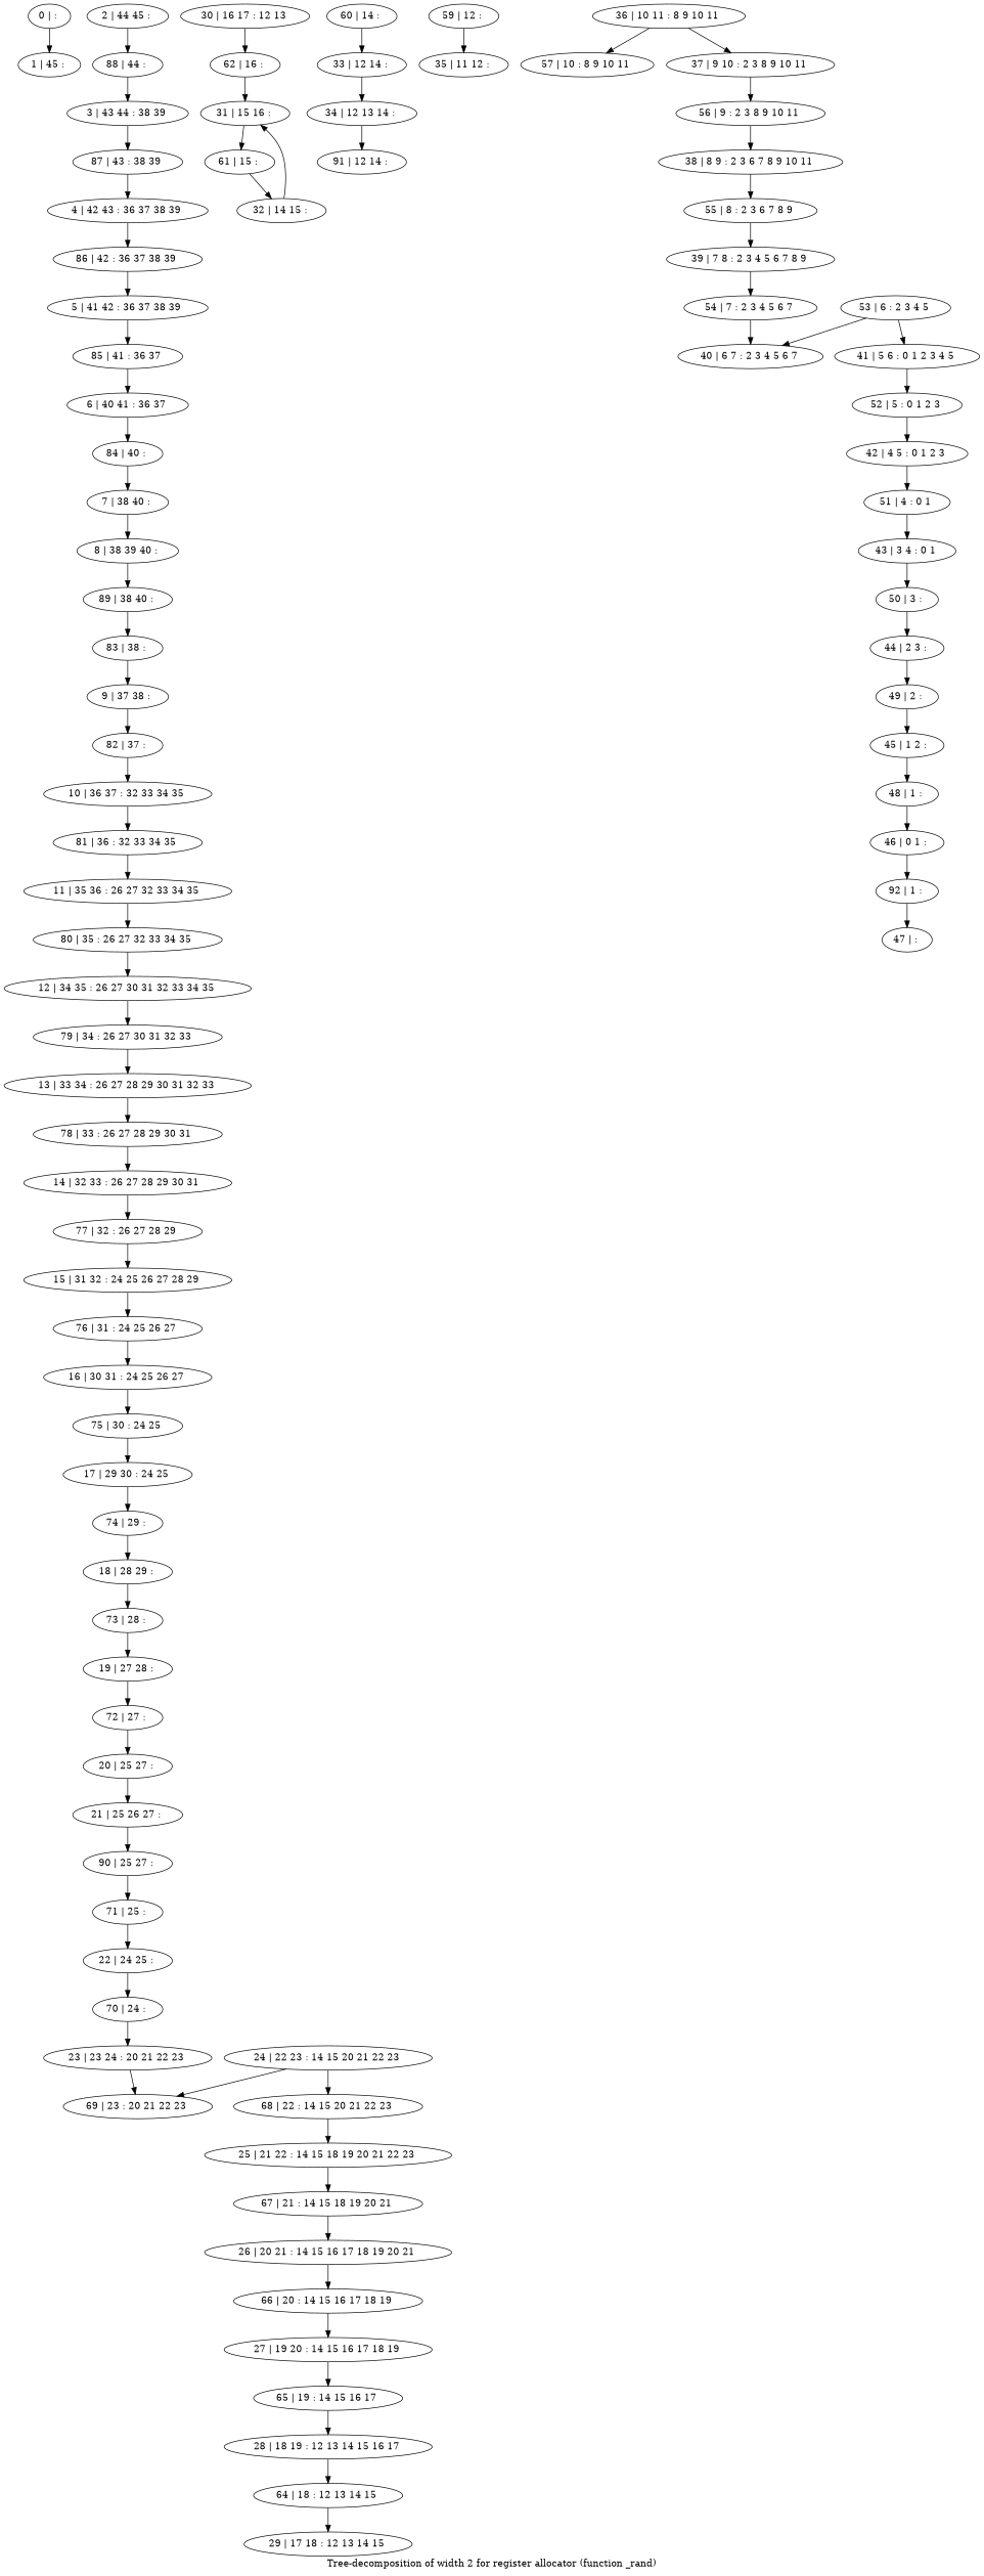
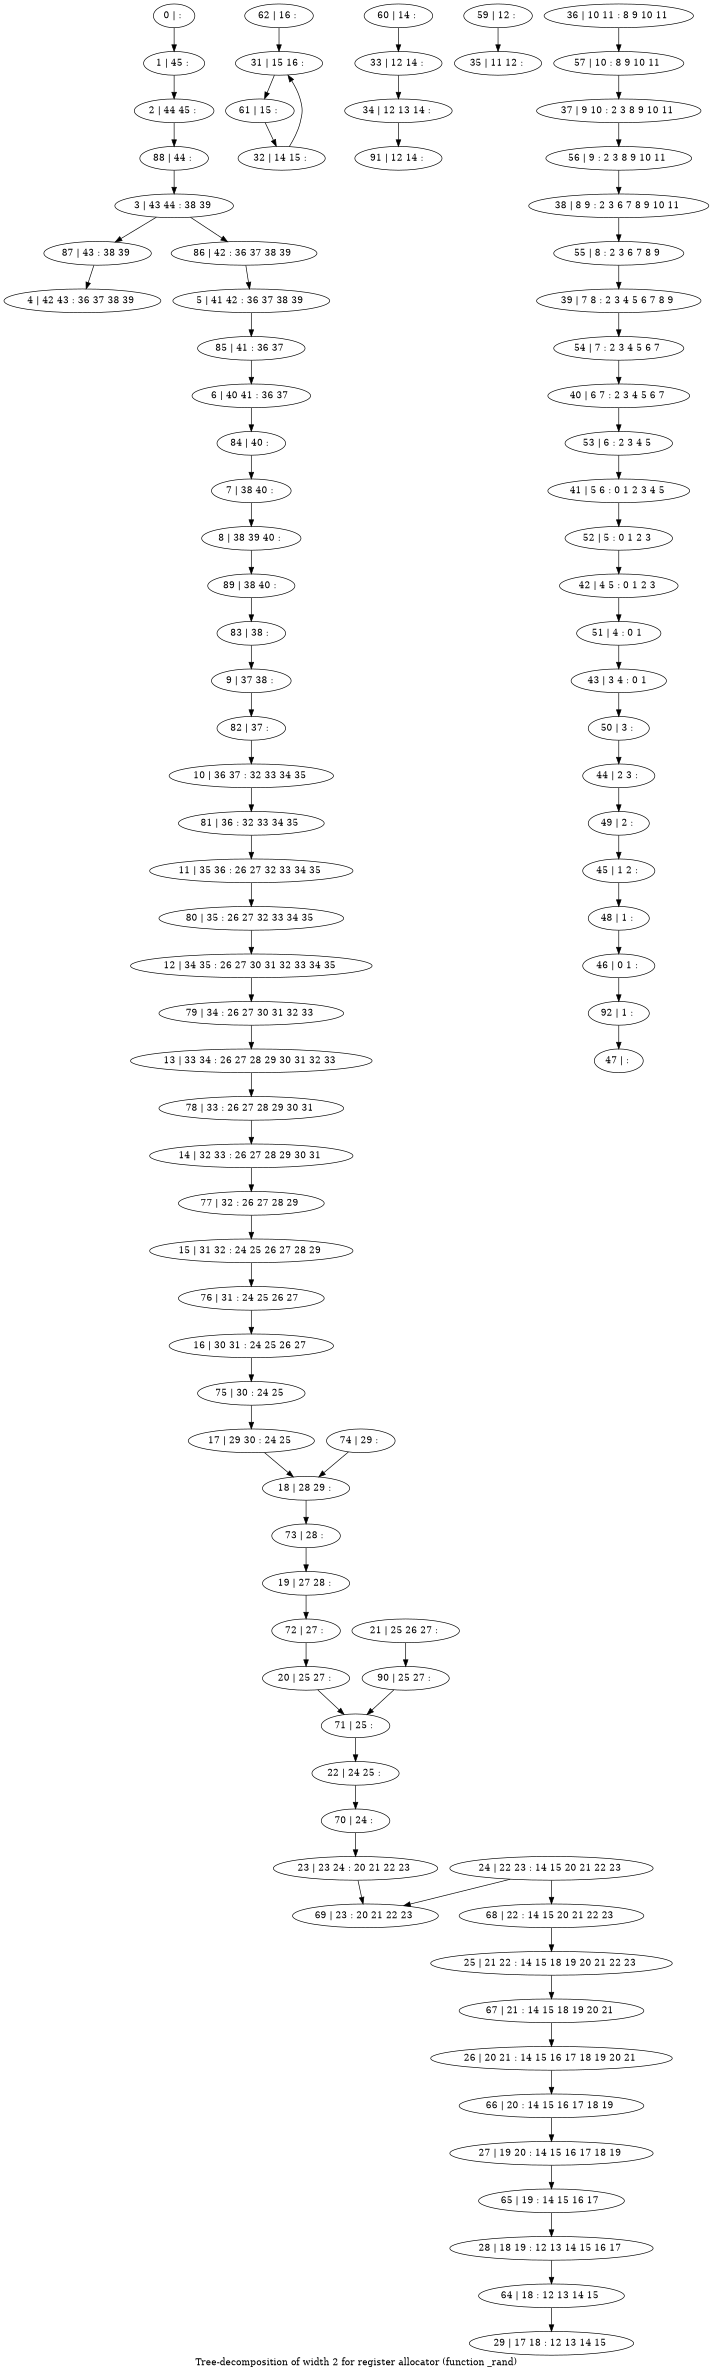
  digraph {
    label="Tree-decomposition of width 2 for register allocator (function _rand)"
    n1 [label="0 | : "]
    n2 [label="1 | 45 : "]
    n3 [label="2 | 44 45 : "]
    n4 [label="88 | 44 : "]
    n5 [label="3 | 43 44 : 38 39 "]
    n6 [label="87 | 43 : 38 39 "]
    n7 [label="4 | 42 43 : 36 37 38 39 "]
    n8 [label="86 | 42 : 36 37 38 39 "]
    n9 [label="5 | 41 42 : 36 37 38 39 "]
    n10 [label="85 | 41 : 36 37 "]
    n11 [label="6 | 40 41 : 36 37 "]
    n12 [label="84 | 40 : "]
    n13 [label="7 | 38 40 : "]
    n14 [label="8 | 38 39 40 : "]
    n15 [label="89 | 38 40 : "]
    n16 [label="83 | 38 : "]
    n17 [label="9 | 37 38 : "]
    n18 [label="82 | 37 : "]
    n19 [label="10 | 36 37 : 32 33 34 35 "]
    n20 [label="81 | 36 : 32 33 34 35 "]
    n21 [label="11 | 35 36 : 26 27 32 33 34 35 "]
    n22 [label="80 | 35 : 26 27 32 33 34 35 "]
    n23 [label="12 | 34 35 : 26 27 30 31 32 33 34 35 "]
    n24 [label="79 | 34 : 26 27 30 31 32 33 "]
    n25 [label="13 | 33 34 : 26 27 28 29 30 31 32 33 "]
    n26 [label="78 | 33 : 26 27 28 29 30 31 "]
    n27 [label="14 | 32 33 : 26 27 28 29 30 31 "]
    n28 [label="77 | 32 : 26 27 28 29 "]
    n29 [label="15 | 31 32 : 24 25 26 27 28 29 "]
    n30 [label="76 | 31 : 24 25 26 27 "]
    n31 [label="16 | 30 31 : 24 25 26 27 "]
    n32 [label="75 | 30 : 24 25 "]
    n33 [label="17 | 29 30 : 24 25 "]
    n34 [label="74 | 29 : "]
    n35 [label="18 | 28 29 : "]
    n36 [label="73 | 28 : "]
    n37 [label="19 | 27 28 : "]
    n38 [label="72 | 27 : "]
    n39 [label="20 | 25 27 : "]
    n40 [label="21 | 25 26 27 : "]
    n41 [label="90 | 25 27 : "]
    n42 [label="71 | 25 : "]
    n43 [label="22 | 24 25 : "]
    n44 [label="70 | 24 : "]
    n45 [label="23 | 23 24 : 20 21 22 23 "]
    n46 [label="69 | 23 : 20 21 22 23 "]
    n47 [label="24 | 22 23 : 14 15 20 21 22 23 "]
    n48 [label="68 | 22 : 14 15 20 21 22 23 "]
    n49 [label="25 | 21 22 : 14 15 18 19 20 21 22 23 "]
    n50 [label="67 | 21 : 14 15 18 19 20 21 "]
    n51 [label="26 | 20 21 : 14 15 16 17 18 19 20 21 "]
    n52 [label="66 | 20 : 14 15 16 17 18 19 "]
    n53 [label="27 | 19 20 : 14 15 16 17 18 19 "]
    n54 [label="65 | 19 : 14 15 16 17 "]
    n55 [label="28 | 18 19 : 12 13 14 15 16 17 "]
    n56 [label="64 | 18 : 12 13 14 15 "]
    n57 [label="29 | 17 18 : 12 13 14 15 "]
-   n58 [label="30 | 16 17 : 12 13 "]
    n59 [label="62 | 16 : "]
    n60 [label="31 | 15 16 : "]
    n61 [label="61 | 15 : "]
    n62 [label="32 | 14 15 : "]
    n63 [label="60 | 14 : "]
    n64 [label="33 | 12 14 : "]
    n65 [label="34 | 12 13 14 : "]
    n66 [label="91 | 12 14 : "]
    n67 [label="35 | 11 12 : "]
    n68 [label="36 | 10 11 : 8 9 10 11 "]
    n69 [label="57 | 10 : 8 9 10 11 "]
    n70 [label="37 | 9 10 : 2 3 8 9 10 11 "]
    n71 [label="56 | 9 : 2 3 8 9 10 11 "]
    n72 [label="38 | 8 9 : 2 3 6 7 8 9 10 11 "]
    n73 [label="55 | 8 : 2 3 6 7 8 9 "]
    n74 [label="39 | 7 8 : 2 3 4 5 6 7 8 9 "]
    n75 [label="54 | 7 : 2 3 4 5 6 7 "]
    n76 [label="40 | 6 7 : 2 3 4 5 6 7 "]
    n77 [label="53 | 6 : 2 3 4 5 "]
    n78 [label="41 | 5 6 : 0 1 2 3 4 5 "]
    n79 [label="52 | 5 : 0 1 2 3 "]
    n80 [label="42 | 4 5 : 0 1 2 3 "]
    n81 [label="51 | 4 : 0 1 "]
    n82 [label="43 | 3 4 : 0 1 "]
    n83 [label="50 | 3 : "]
    n84 [label="44 | 2 3 : "]
    n85 [label="49 | 2 : "]
    n86 [label="45 | 1 2 : "]
    n87 [label="48 | 1 : "]
    n88 [label="46 | 0 1 : "]
    n89 [label="92 | 1 : "]
    n90 [label="47 | : "]
    n91 [label="59 | 12 : "]
    n1 -> n2
+   n2 -> n3
    n3 -> n4
    n4 -> n5
    n5 -> n6
    n6 -> n7
-   n7 -> n8
+   n5 -> n8
    n8 -> n9
    n9 -> n10
    n10 -> n11
    n11 -> n12
    n12 -> n13
    n13 -> n14
    n14 -> n15
    n15 -> n16
    n16 -> n17
    n17 -> n18
    n18 -> n19
    n19 -> n20
    n20 -> n21
    n21 -> n22
    n22 -> n23
    n23 -> n24
    n24 -> n25
    n25 -> n26
    n26 -> n27
    n27 -> n28
    n28 -> n29
    n29 -> n30
    n30 -> n31
    n31 -> n32
    n32 -> n33
-   n33 -> n34
+   n33 -> n35
    n34 -> n35
    n35 -> n36
    n36 -> n37
    n37 -> n38
    n38 -> n39
-   n39 -> n40
+   n39 -> n42
    n40 -> n41
    n41 -> n42
    n42 -> n43
    n43 -> n44
    n44 -> n45
    n45 -> n46
    n47 -> n46
    n47 -> n48
    n48 -> n49
    n49 -> n50
    n50 -> n51
    n51 -> n52
    n52 -> n53
    n53 -> n54
    n54 -> n55
    n55 -> n56
    n56 -> n57
-   n58 -> n59
    n59 -> n60
    n60 -> n61
    n61 -> n62
    n62 -> n60
    n63 -> n64
    n64 -> n65
    n65 -> n66
    n68 -> n69
-   n68 -> n70
+   n69 -> n70
    n70 -> n71
    n71 -> n72
    n72 -> n73
    n73 -> n74
    n74 -> n75
    n75 -> n76
-   n77 -> n76
+   n76 -> n77
    n77 -> n78
    n78 -> n79
    n79 -> n80
    n80 -> n81
    n81 -> n82
    n82 -> n83
    n83 -> n84
    n84 -> n85
    n85 -> n86
    n86 -> n87
    n87 -> n88
    n88 -> n89
    n89 -> n90
    n91 -> n67
  }
